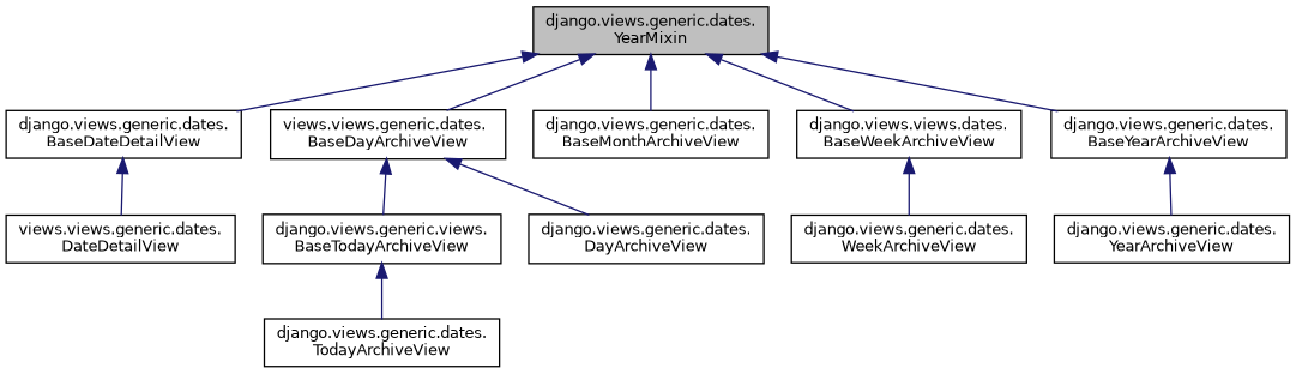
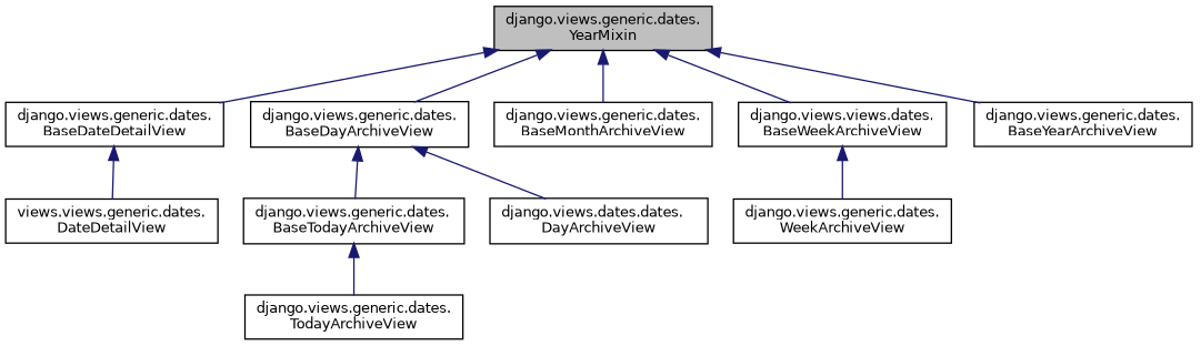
  digraph {
    rankdir=TB
    node [color=black fillcolor=white fontname=Helvetica fontsize=10 shape=record style=filled]
    edge [color=midnightblue dir=back fontname=Helvetica fontsize=10 labelfontname=Helvetica labelfontsize=10 style=solid]
    n1 [fillcolor=grey75 fontcolor=black height=0.2 label="django.views.generic.dates.\lYearMixin" width=0.4]
    n2 [height=0.2 label="django.views.generic.dates.\lBaseDateDetailView" width=0.4]
-   n3 [height=0.2 label="views.views.generic.dates.\lBaseDayArchiveView" width=0.4]
+   n3 [height=0.2 label="django.views.generic.dates.\lBaseDayArchiveView" width=0.4]
    n4 [height=0.2 label="django.views.generic.dates.\lBaseMonthArchiveView" width=0.4]
    n5 [height=0.2 label="django.views.views.dates.\lBaseWeekArchiveView" width=0.4]
    n6 [height=0.2 label="django.views.generic.dates.\lBaseYearArchiveView" width=0.4]
    n7 [height=0.2 label="views.views.generic.dates.\lDateDetailView" width=0.4]
-   n8 [height=0.2 label="django.views.generic.views.\lBaseTodayArchiveView" width=0.4]
-   n9 [height=0.2 label="django.views.generic.dates.\lDayArchiveView" width=0.4]
+   n8 [height=0.2 label="django.views.generic.dates.\lBaseTodayArchiveView" width=0.4]
+   n9 [height=0.2 label="django.views.dates.dates.\lDayArchiveView" width=0.4]
    n10 [height=0.2 label="django.views.generic.dates.\lWeekArchiveView" width=0.4]
-   n11 [height=0.2 label="django.views.generic.dates.\lYearArchiveView" width=0.4]
    n12 [height=0.2 label="django.views.generic.dates.\lTodayArchiveView" width=0.4]
    n1 -> n2
    n1 -> n3
    n1 -> n4
    n1 -> n5
    n1 -> n6
    n2 -> n7
    n3 -> n8
    n3 -> n9
    n5 -> n10
-   n6 -> n11
    n8 -> n12
  }
